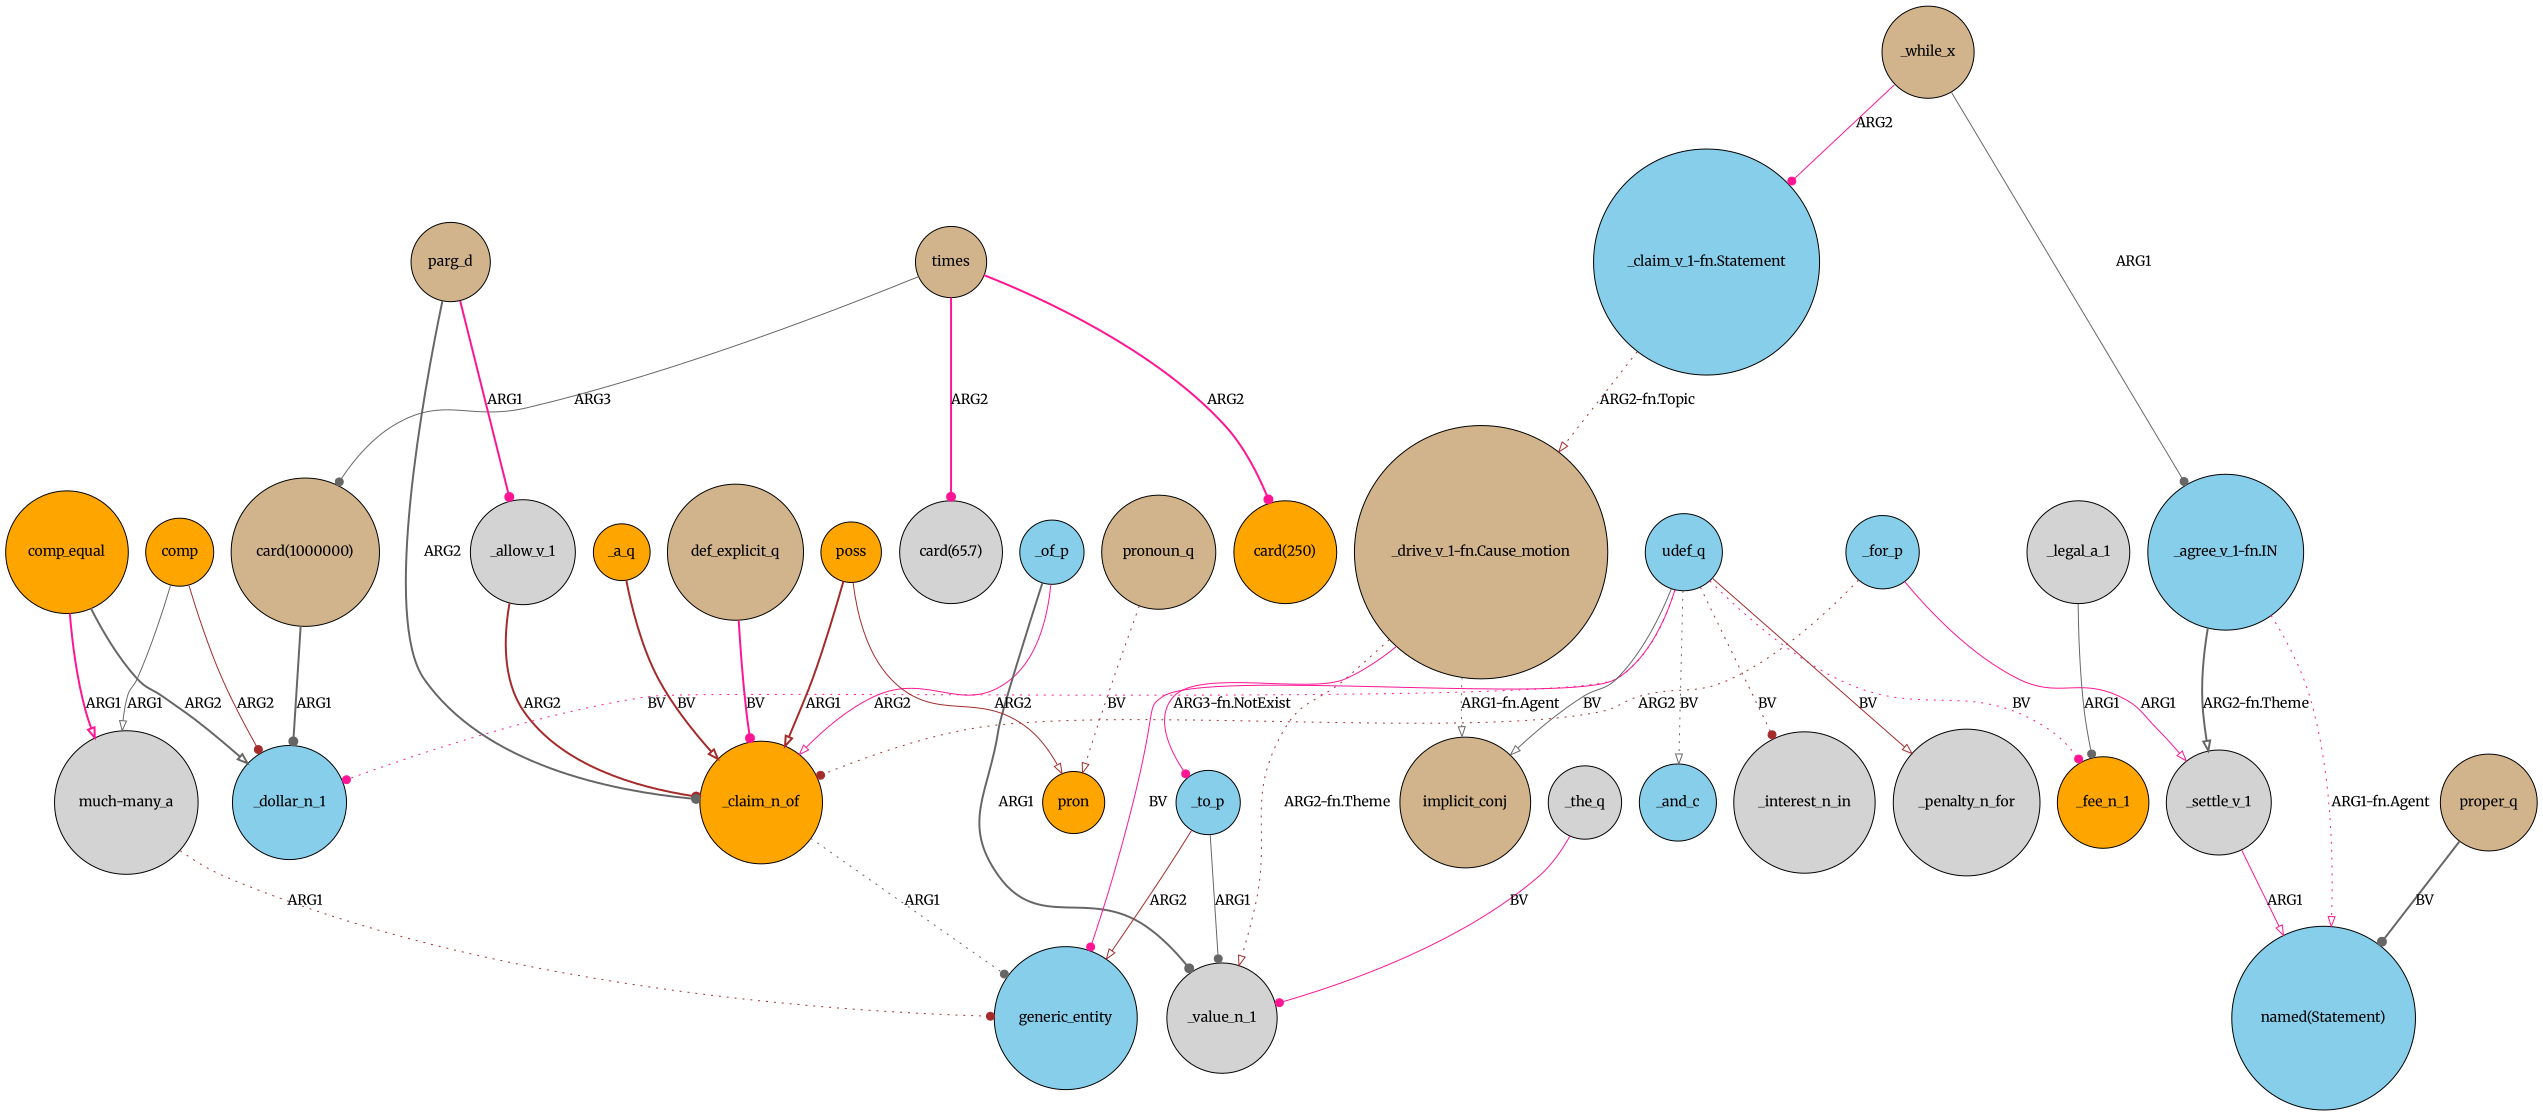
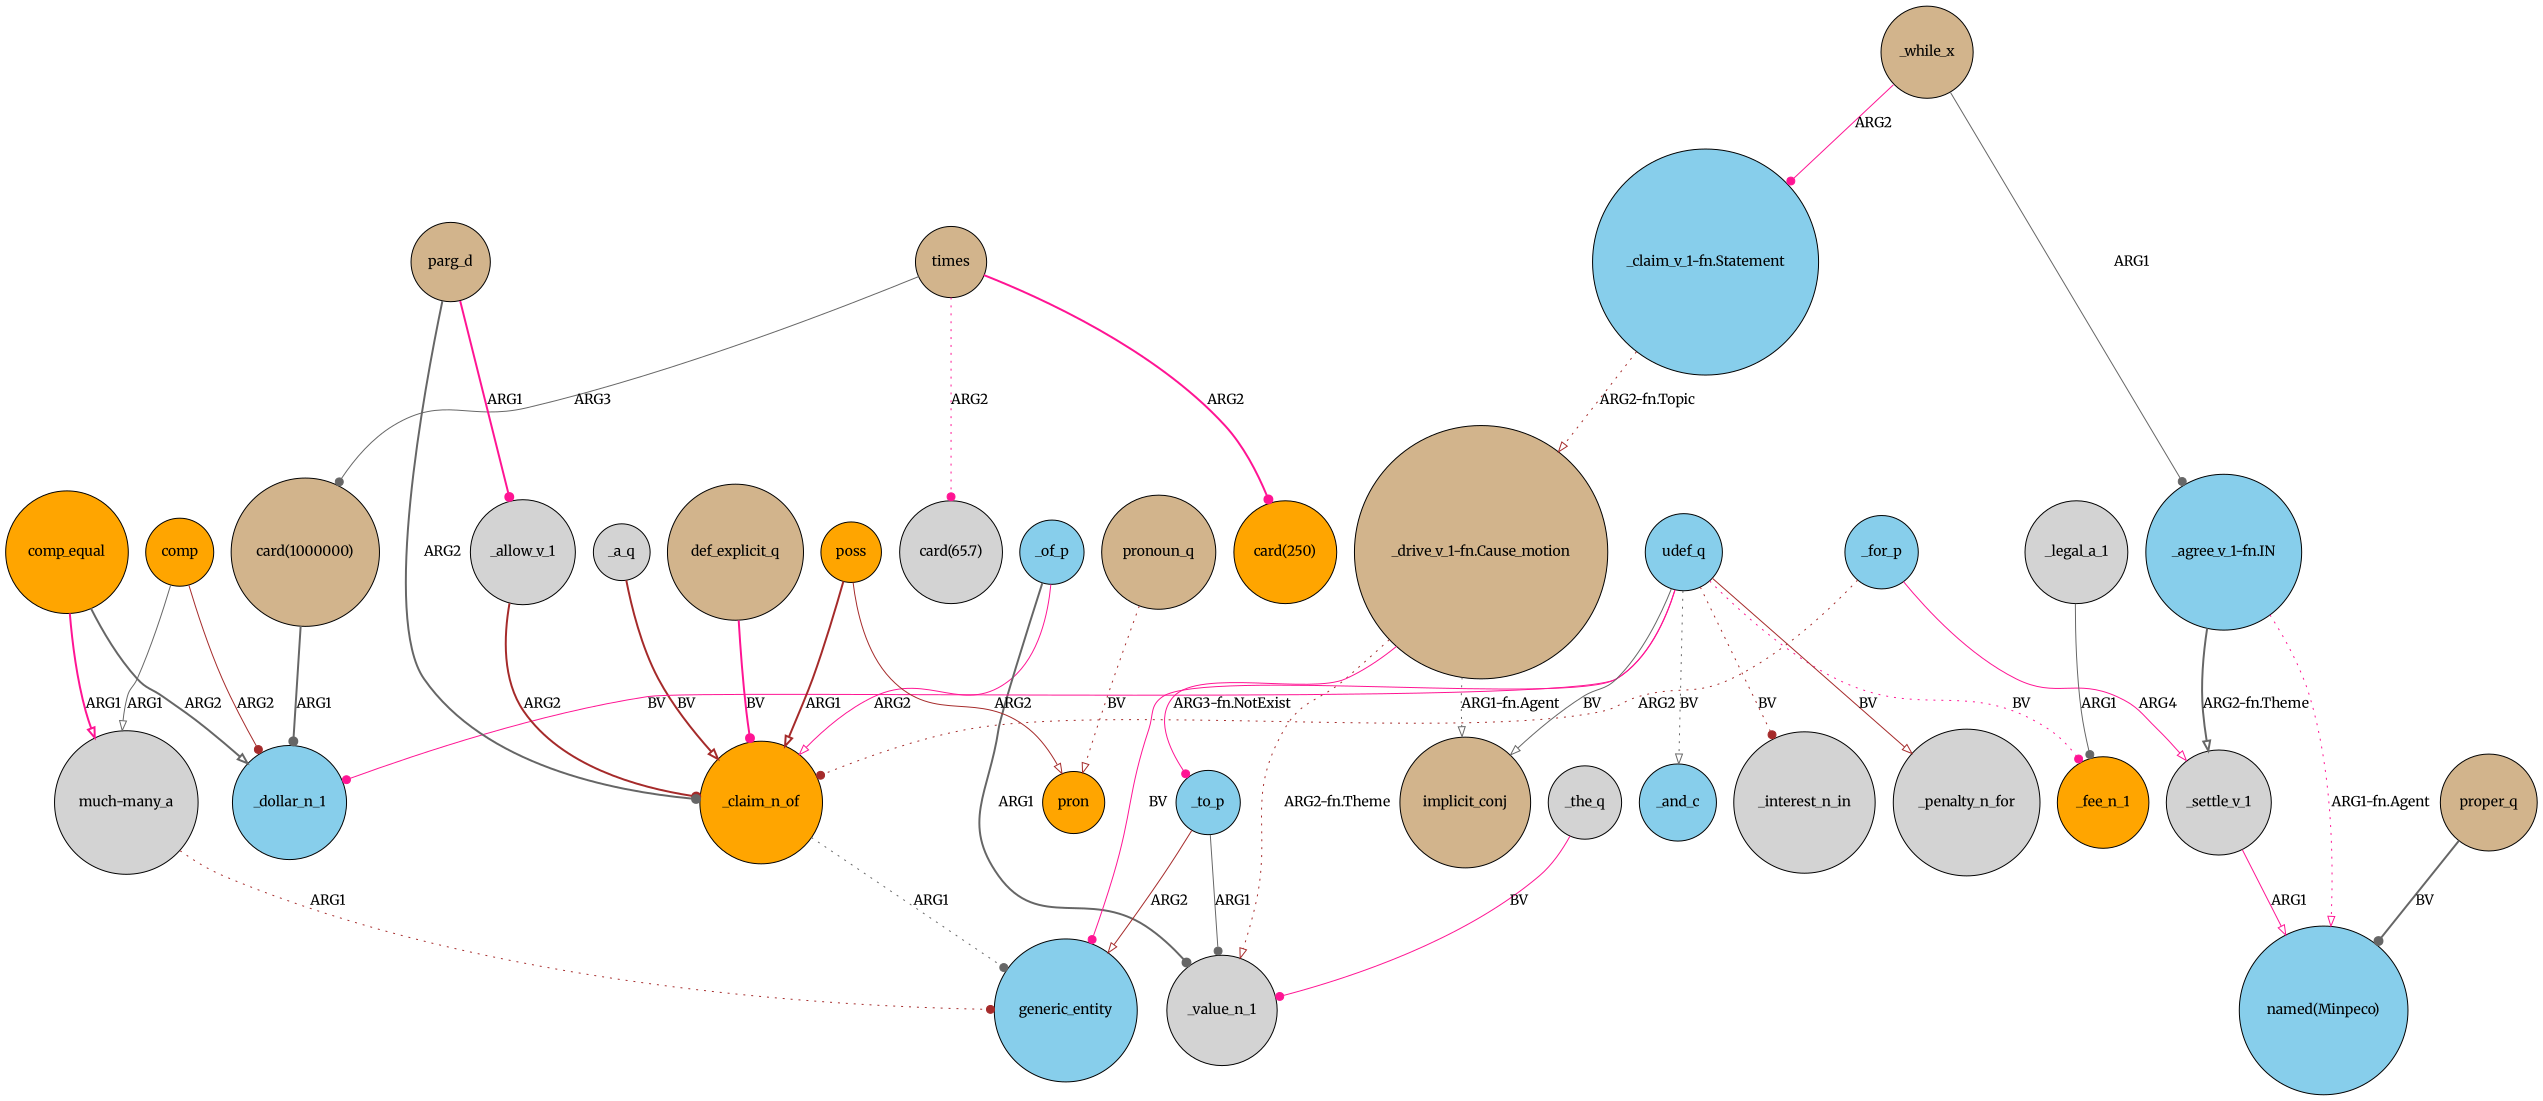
  digraph {
    fontname=Merriweather
    node [fillcolor=skyblue fontname=Merriweather shape=circle style=filled]
    edge [arrowhead=dot color=gray40 fontname=Merriweather style=solid]
    "card(1000000)" [fillcolor=tan]
    _dollar_n_1
-   _a_q [fillcolor=orange]
+   _a_q [fillcolor=lightgrey]
    _claim_n_of [fillcolor=orange]
    generic_entity
    _of_p
    _value_n_1 [fillcolor=lightgrey]
    udef_q
    _fee_n_1 [fillcolor=orange]
    _interest_n_in [fillcolor=lightgrey]
    implicit_conj [fillcolor=tan]
    _penalty_n_for [fillcolor=lightgrey]
    _and_c
    poss [fillcolor=orange]
    pron [fillcolor=orange]
    times [fillcolor=tan]
    "card(65.7)" [fillcolor=lightgrey]
    "card(250)" [fillcolor=orange]
    "much-many_a" [fillcolor=lightgrey]
    proper_q [fillcolor=tan]
-   "named(Minpeco)" [label="named(Statement)"]
+   "named(Minpeco)"
    comp_equal [fillcolor=orange]
    _to_p
    "_agree_v_1-fn.IN"
    _settle_v_1 [fillcolor=lightgrey]
    _while_x [fillcolor=tan]
    "_claim_v_1-fn.Statement"
    "_drive_v_1-fn.Cause_motion" [fillcolor=tan]
    pronoun_q [fillcolor=tan]
    _for_p
    comp [fillcolor=orange]
    _allow_v_1 [fillcolor=lightgrey]
    parg_d [fillcolor=tan]
    _legal_a_1 [fillcolor=lightgrey]
    def_explicit_q [fillcolor=tan]
    _the_q [fillcolor=lightgrey]
    "card(1000000)" -> _dollar_n_1 [label=ARG1 style=bold]
    _a_q -> _claim_n_of [arrowhead=onormal color=brown label=BV style=bold]
    _claim_n_of -> generic_entity [label=ARG1 style=dotted]
    _of_p -> _claim_n_of [arrowhead=onormal color=deeppink label=ARG2]
    _of_p -> _value_n_1 [label=ARG1 style=bold]
-   udef_q -> _dollar_n_1 [color=deeppink label=BV style=dotted]
+   udef_q -> _dollar_n_1 [color=deeppink label=BV]
    udef_q -> generic_entity [color=deeppink label=BV]
    udef_q -> _fee_n_1 [color=deeppink label=BV style=dotted]
    udef_q -> _interest_n_in [color=brown label=BV style=dotted]
    udef_q -> implicit_conj [arrowhead=onormal label=BV]
    udef_q -> _penalty_n_for [arrowhead=onormal color=brown label=BV]
    udef_q -> _and_c [arrowhead=onormal label=BV style=dotted]
    poss -> _claim_n_of [arrowhead=onormal color=brown label=ARG1 style=bold]
    poss -> pron [arrowhead=onormal color=brown label=ARG2]
    times -> "card(1000000)" [label=ARG3]
-   times -> "card(65.7)" [color=deeppink label=ARG2 style=bold]
+   times -> "card(65.7)" [color=deeppink label=ARG2 style=dotted]
    times -> "card(250)" [color=deeppink label=ARG2 style=bold]
    "much-many_a" -> generic_entity [color=brown label=ARG1 style=dotted]
    proper_q -> "named(Minpeco)" [label=BV style=bold]
    comp_equal -> _dollar_n_1 [arrowhead=onormal label=ARG2 style=bold]
    comp_equal -> "much-many_a" [arrowhead=onormal color=deeppink label=ARG1 style=bold]
    _to_p -> generic_entity [arrowhead=onormal color=brown label=ARG2]
    _to_p -> _value_n_1 [label=ARG1]
    "_agree_v_1-fn.IN" -> "named(Minpeco)" [arrowhead=onormal color=deeppink label="ARG1-fn.Agent" style=dotted]
    "_agree_v_1-fn.IN" -> _settle_v_1 [arrowhead=onormal label="ARG2-fn.Theme" style=bold]
    _settle_v_1 -> "named(Minpeco)" [arrowhead=onormal color=deeppink label=ARG1]
    _while_x -> "_agree_v_1-fn.IN" [label=ARG1]
    _while_x -> "_claim_v_1-fn.Statement" [color=deeppink label=ARG2]
    "_claim_v_1-fn.Statement" -> "_drive_v_1-fn.Cause_motion" [arrowhead=onormal color=brown label="ARG2-fn.Topic" style=dotted]
    "_drive_v_1-fn.Cause_motion" -> _value_n_1 [arrowhead=onormal color=brown label="ARG2-fn.Theme" style=dotted]
    "_drive_v_1-fn.Cause_motion" -> implicit_conj [arrowhead=onormal label="ARG1-fn.Agent" style=dotted]
    "_drive_v_1-fn.Cause_motion" -> _to_p [color=deeppink label="ARG3-fn.NotExist"]
    pronoun_q -> pron [arrowhead=onormal color=brown label=BV style=dotted]
    _for_p -> _claim_n_of [color=brown label=ARG2 style=dotted]
-   _for_p -> _settle_v_1 [arrowhead=onormal color=deeppink label=ARG1]
+   _for_p -> _settle_v_1 [arrowhead=onormal color=deeppink label=ARG4]
    comp -> _dollar_n_1 [color=brown label=ARG2]
    comp -> "much-many_a" [arrowhead=onormal label=ARG1]
    _allow_v_1 -> _claim_n_of [color=brown label=ARG2 style=bold]
    parg_d -> _claim_n_of [label=ARG2 style=bold]
    parg_d -> _allow_v_1 [color=deeppink label=ARG1 style=bold]
    _legal_a_1 -> _fee_n_1 [label=ARG1]
    def_explicit_q -> _claim_n_of [color=deeppink label=BV style=bold]
    _the_q -> _value_n_1 [color=deeppink label=BV]
  }
